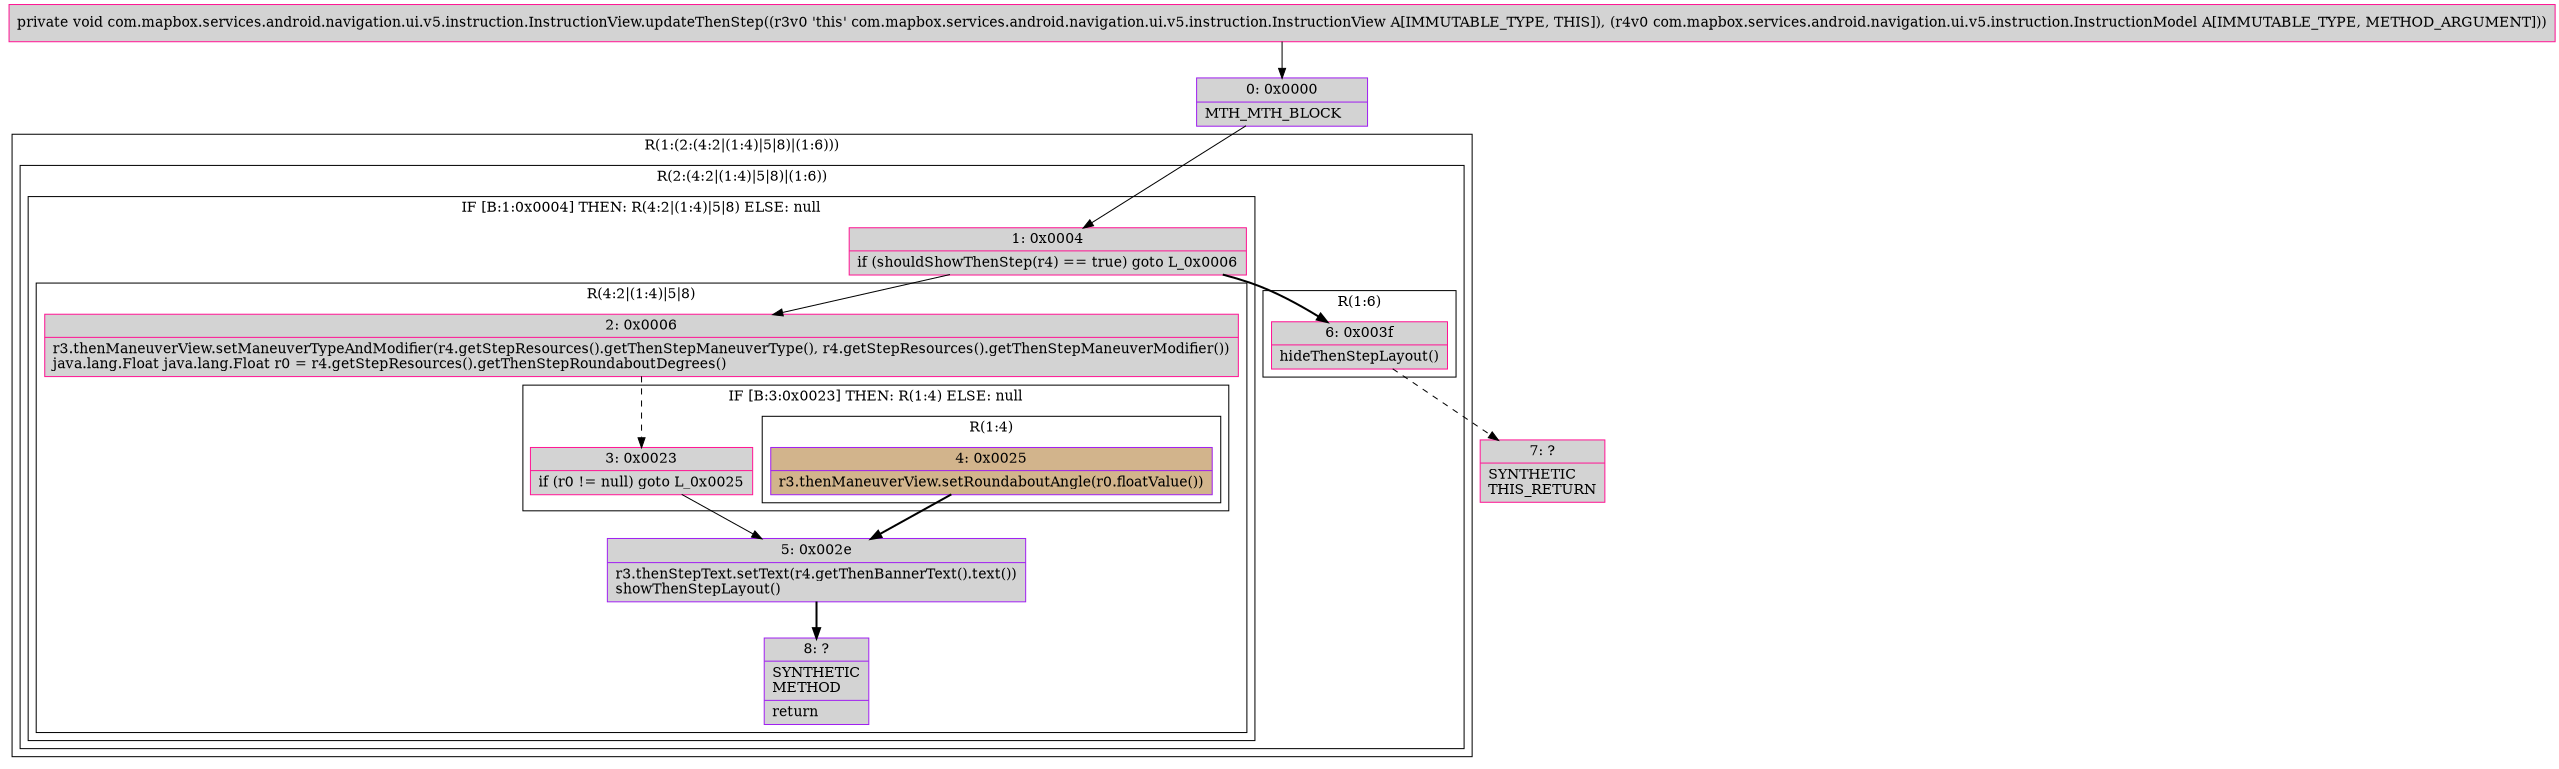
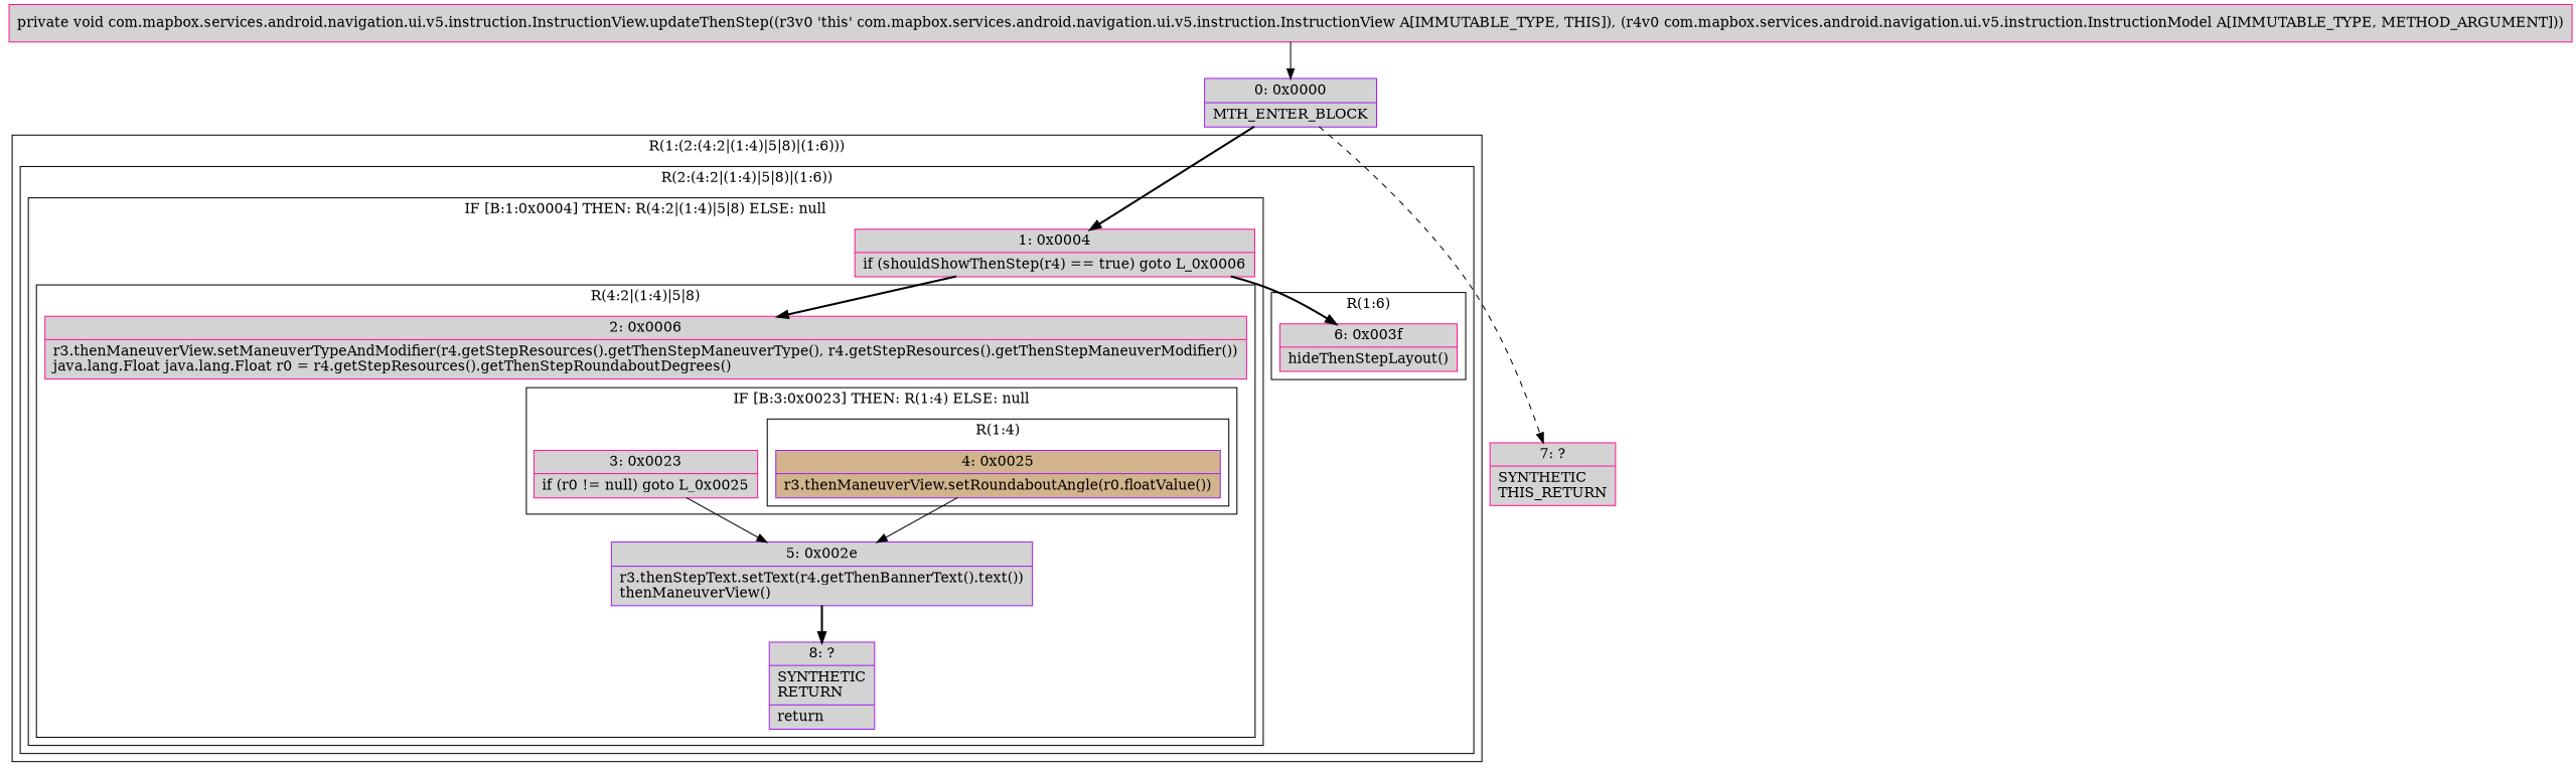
  digraph {
    node [color=deeppink fillcolor=lightgrey shape=record style=filled]
    edge [style=solid]
    n1 [color=purple fillcolor=tan label="{4\:\ 0x0025|r3.thenManeuverView.setRoundaboutAngle(r0.floatValue())\l}"]
    n2 [label="{3\:\ 0x0023|if (r0 != null) goto L_0x0025\l}"]
    n3 [label="{2\:\ 0x0006|r3.thenManeuverView.setManeuverTypeAndModifier(r4.getStepResources().getThenStepManeuverType(), r4.getStepResources().getThenStepManeuverModifier())\ljava.lang.Float java.lang.Float r0 = r4.getStepResources().getThenStepRoundaboutDegrees()\l}"]
-   n4 [color=purple label="{5\:\ 0x002e|r3.thenStepText.setText(r4.getThenBannerText().text())\lshowThenStepLayout()\l}"]
-   n5 [color=purple label="{8\:\ ?|SYNTHETIC\lMETHOD\l|return\l}"]
+   n4 [color=purple label="{5\:\ 0x002e|r3.thenStepText.setText(r4.getThenBannerText().text())\lthenManeuverView()\l}"]
+   n5 [color=purple label="{8\:\ ?|SYNTHETIC\lRETURN\l|return\l}"]
    n6 [label="{1\:\ 0x0004|if (shouldShowThenStep(r4) == true) goto L_0x0006\l}"]
    n7 [label="{6\:\ 0x003f|hideThenStepLayout()\l}"]
    n8 [label="{7\:\ ?|SYNTHETIC\lTHIS_RETURN\l}"]
-   n9 [color=purple label="{0\:\ 0x0000|MTH_MTH_BLOCK\l}"]
+   n9 [color=purple label="{0\:\ 0x0000|MTH_ENTER_BLOCK\l}"]
    n10 [label="{private void com.mapbox.services.android.navigation.ui.v5.instruction.InstructionView.updateThenStep((r3v0 'this' com.mapbox.services.android.navigation.ui.v5.instruction.InstructionView A[IMMUTABLE_TYPE, THIS]), (r4v0 com.mapbox.services.android.navigation.ui.v5.instruction.InstructionModel A[IMMUTABLE_TYPE, METHOD_ARGUMENT])) }"]
    subgraph cluster_1 {
      label="R(1:(2:(4:2|(1:4)|5|8)|(1:6)))"
      subgraph cluster_2 {
        label="R(2:(4:2|(1:4)|5|8)|(1:6))"
        subgraph cluster_3 {
          label="IF [B:1:0x0004] THEN: R(4:2|(1:4)|5|8) ELSE: null"
          n6
          subgraph cluster_4 {
            label="R(4:2|(1:4)|5|8)"
            n3
            n4
            n5
            subgraph cluster_5 {
              label="IF [B:3:0x0023] THEN: R(1:4) ELSE: null"
              n2
              subgraph cluster_6 {
                label="R(1:4)"
                n1
              }
            }
          }
        }
        subgraph cluster_7 {
          label="R(1:6)"
          n7
        }
      }
    }
-   n1 -> n4 [style=bold]
+   n1 -> n4
    n2 -> n4
-   n3 -> n2 [style=dashed]
    n4 -> n5 [style=bold]
-   n6 -> n3
+   n6 -> n3 [style=bold]
    n6 -> n7 [style=bold]
-   n7 -> n8 [style=dashed]
-   n9 -> n6
+   n9 -> n8 [style=dashed]
+   n9 -> n6 [style=bold]
    n10 -> n9
  }
